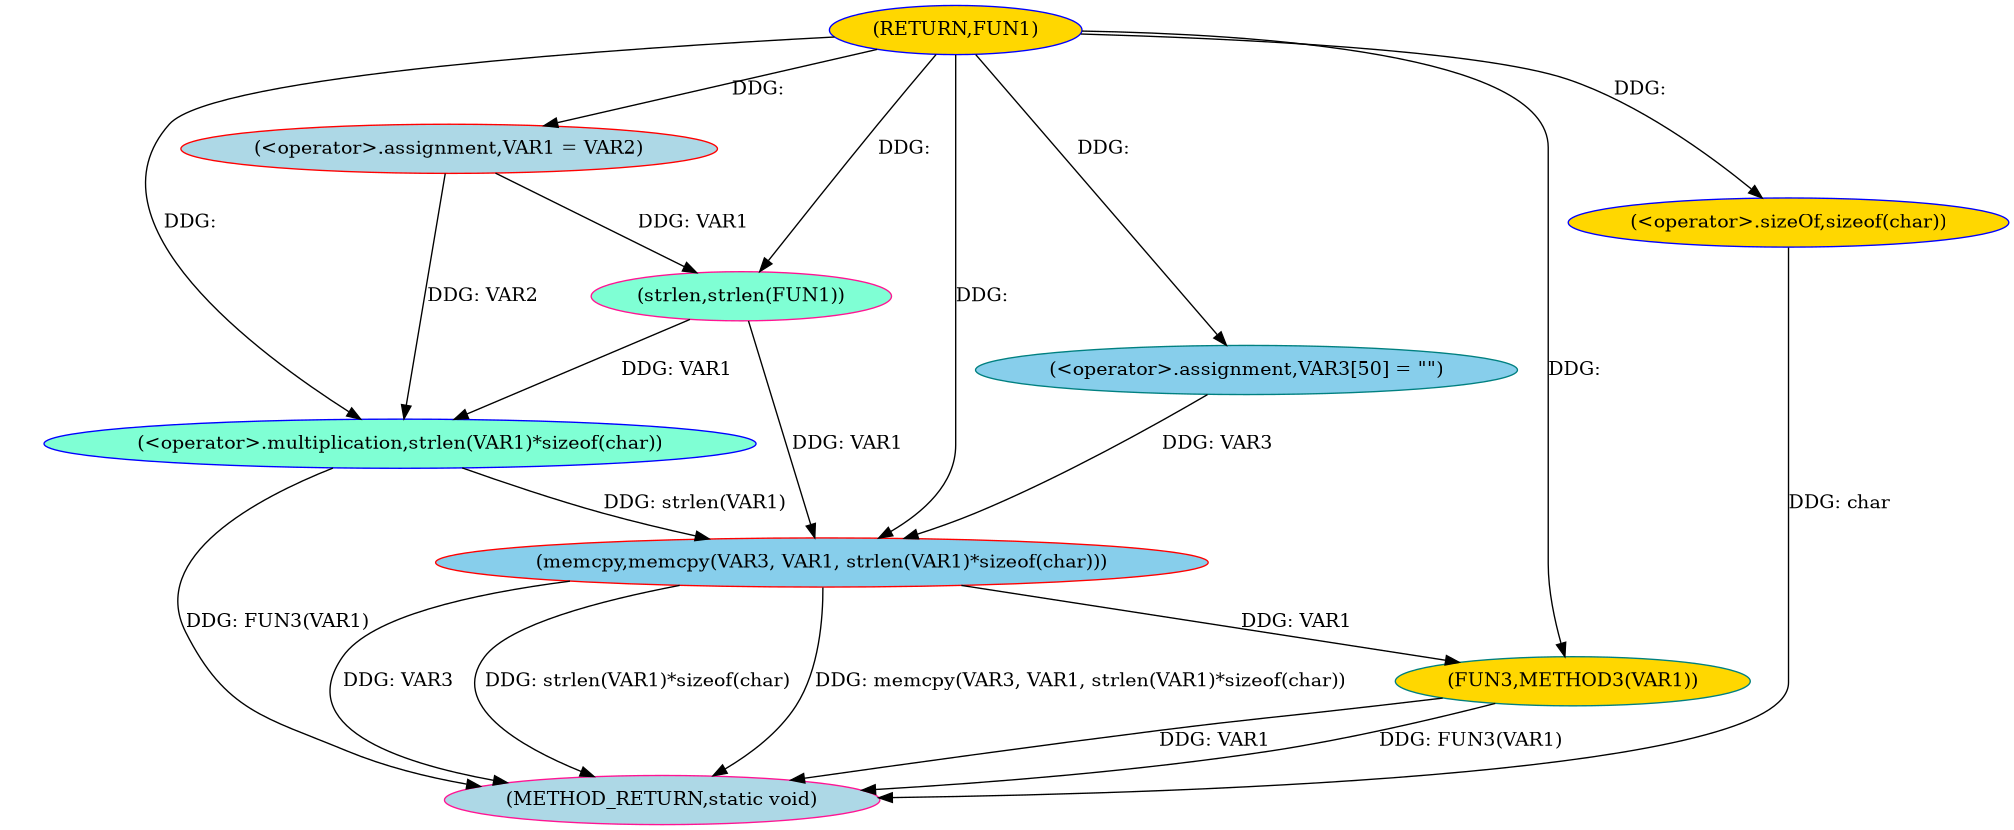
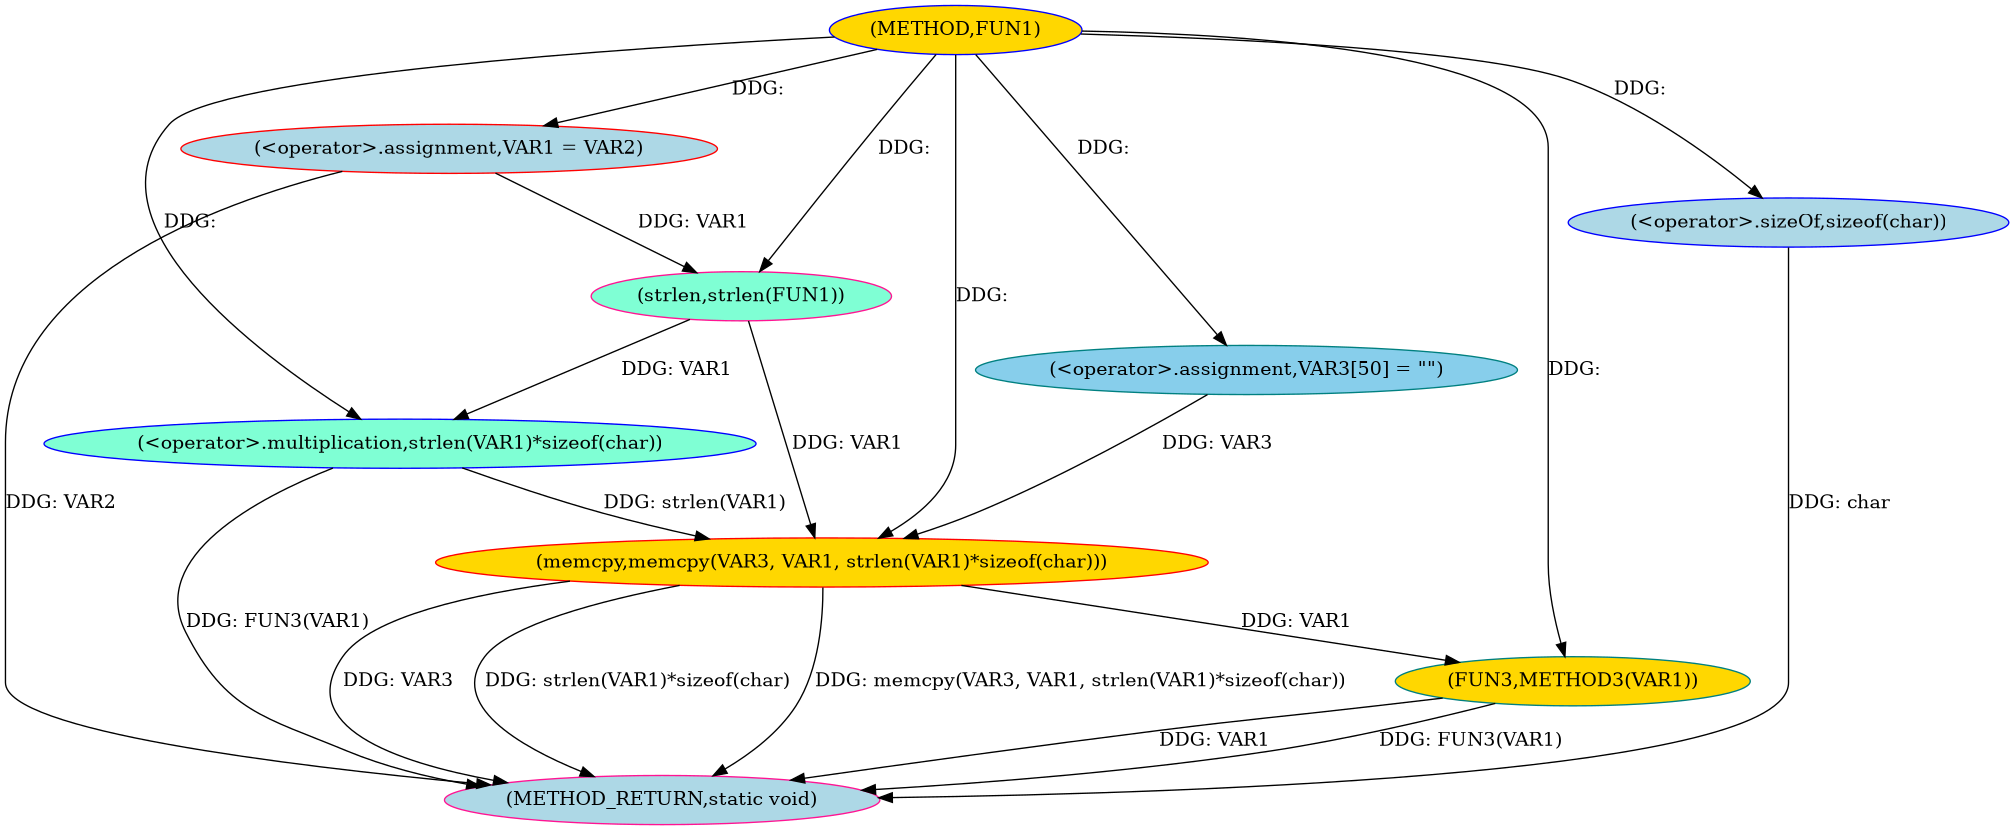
  digraph {
    node [color=blue fillcolor=gold style=filled]
-   n1 [label="(RETURN,FUN1)"]
+   n1 [label="(METHOD,FUN1)"]
    n2 [color=red fillcolor=lightblue label="(<operator>.assignment,VAR1 = VAR2)"]
    n3 [color=teal fillcolor=skyblue label="(<operator>.assignment,VAR3[50] = \"\")"]
-   n4 [color=red fillcolor=skyblue label="(memcpy,memcpy(VAR3, VAR1, strlen(VAR1)*sizeof(char)))"]
+   n4 [color=red label="(memcpy,memcpy(VAR3, VAR1, strlen(VAR1)*sizeof(char)))"]
    n5 [fillcolor=aquamarine label="(<operator>.multiplication,strlen(VAR1)*sizeof(char))"]
    n6 [color=deeppink fillcolor=aquamarine label="(strlen,strlen(FUN1))"]
-   n7 [label="(<operator>.sizeOf,sizeof(char))"]
+   n7 [fillcolor=lightblue label="(<operator>.sizeOf,sizeof(char))"]
    n8 [color=teal label="(FUN3,METHOD3(VAR1))"]
    n9 [color=deeppink fillcolor=lightblue label="(METHOD_RETURN,static void)"]
    n1 -> n2 [label="DDG: "]
    n1 -> n3 [label="DDG: "]
    n1 -> n4 [label="DDG: "]
    n1 -> n5 [label="DDG: "]
    n1 -> n6 [label="DDG: "]
    n1 -> n7 [label="DDG: "]
    n1 -> n8 [label="DDG: "]
    n2 -> n6 [label="DDG: VAR1"]
-   n2 -> n5 [label="DDG: VAR2"]
+   n2 -> n9 [label="DDG: VAR2"]
    n3 -> n4 [label="DDG: VAR3"]
    n4 -> n8 [label="DDG: VAR1"]
    n4 -> n9 [label="DDG: memcpy(VAR3, VAR1, strlen(VAR1)*sizeof(char))"]
    n4 -> n9 [label="DDG: VAR3"]
    n4 -> n9 [label="DDG: strlen(VAR1)*sizeof(char)"]
    n5 -> n4 [label="DDG: strlen(VAR1)"]
    n5 -> n9 [label="DDG: FUN3(VAR1)"]
    n6 -> n4 [label="DDG: VAR1"]
    n6 -> n5 [label="DDG: VAR1"]
    n7 -> n9 [label="DDG: char"]
    n8 -> n9 [label="DDG: VAR1"]
    n8 -> n9 [label="DDG: FUN3(VAR1)"]
  }
